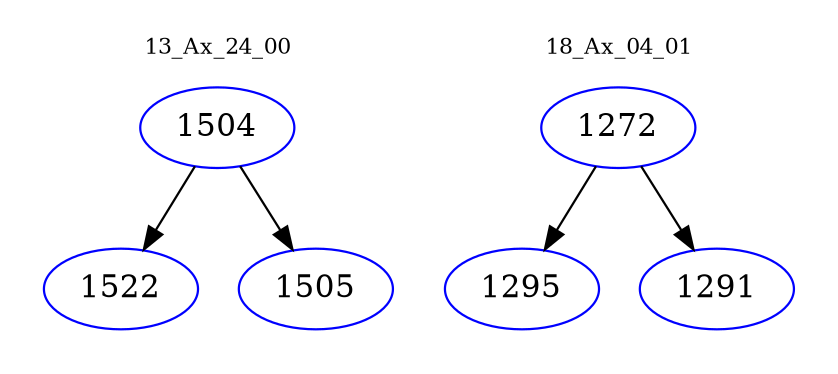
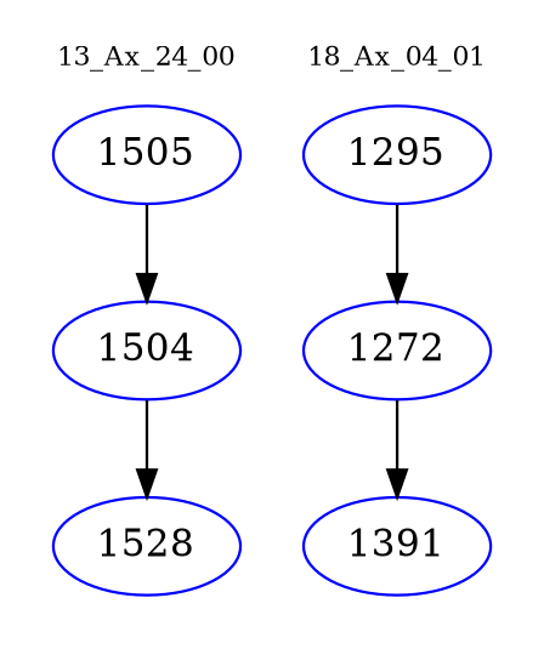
  digraph {
    node [color=blue]
    edge [color=black]
    n1 [label=1504]
-   n2 [label=1522]
+   n2 [label=1528]
    n3 [label=1505]
    n4 [label=1272]
    n5 [label=1295]
-   n6 [label=1291]
+   n6 [label=1391]
    subgraph cluster_1 {
      color=white
      fontsize=10
      label="13_Ax_24_00"
      n1
      n2
      n3
    }
    subgraph cluster_2 {
      color=white
      fontsize=10
      label="18_Ax_04_01"
      n4
      n5
      n6
    }
    n1 -> n2
-   n1 -> n3
-   n4 -> n5
+   n3 -> n1
+   n5 -> n4
    n4 -> n6
  }
